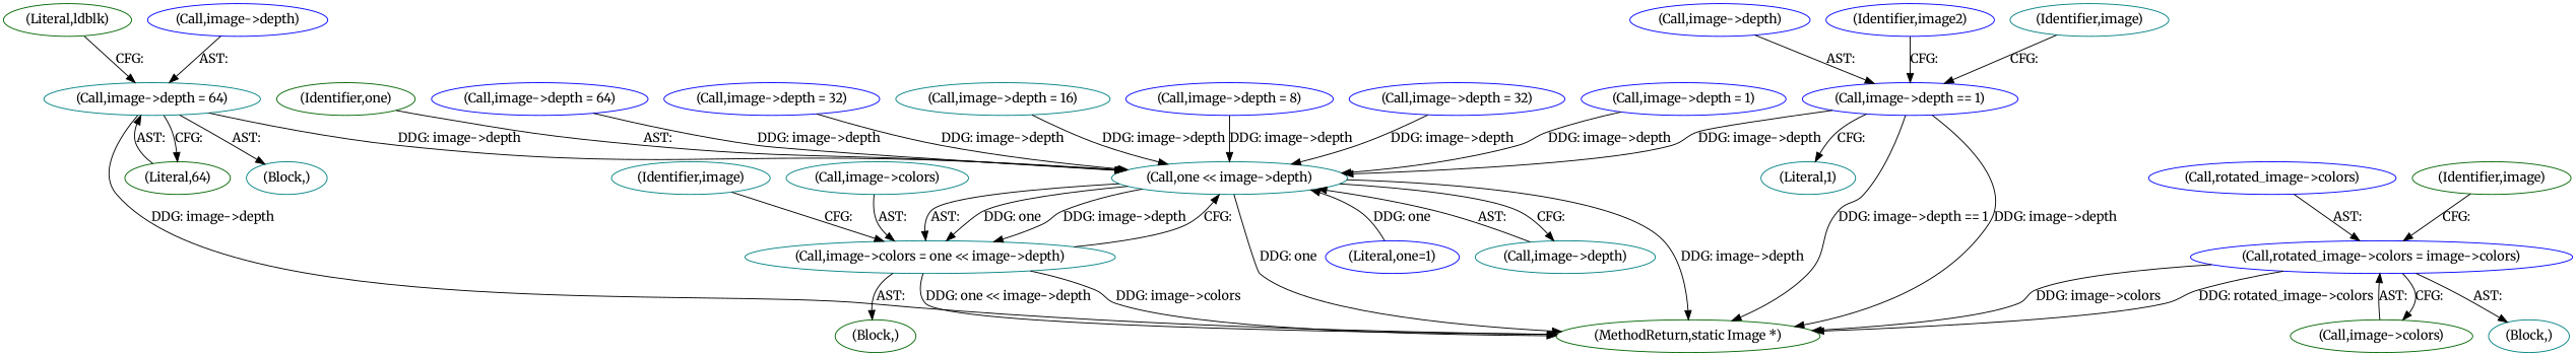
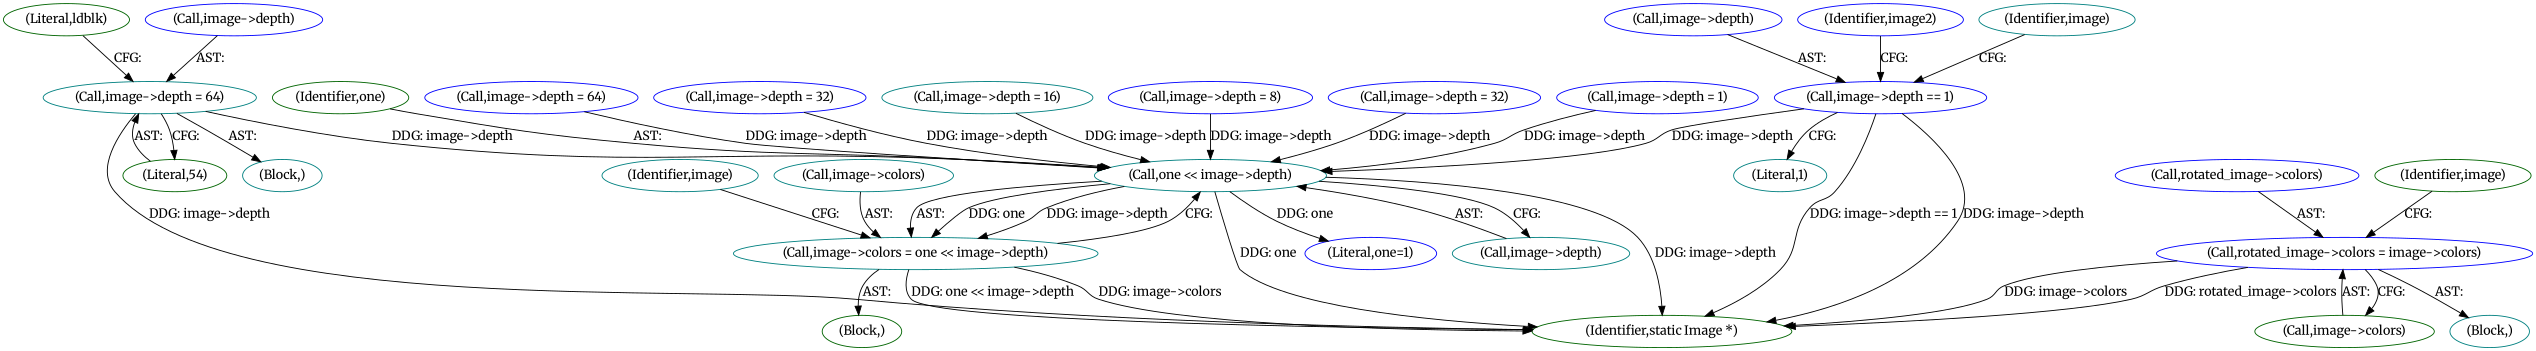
  digraph {
    fontname=Merriweather
    node [color=blue fontname=Merriweather]
    edge [fontname=Merriweather]
    n1 [color=teal label="(Call,image->depth = 64)"]
    n2 [color=teal label="(Call,one << image->depth)"]
    n3 [color=teal label="(Block,)"]
-   n4 [color=darkgreen label="(Literal,64)"]
-   n5 [color=darkgreen label="(MethodReturn,static Image *)"]
+   n4 [color=darkgreen label="(Literal,54)"]
+   n5 [color=darkgreen label="(Identifier,static Image *)"]
    n6 [color=teal label="(Call,image->colors = one << image->depth)"]
    n7 [color=teal label="(Call,image->depth)"]
    n8 [color=darkgreen label="(Block,)"]
    n9 [label="(Call,image->depth == 1)"]
    n10 [color=teal label="(Literal,1)"]
    n11 [label="(Call,rotated_image->colors = image->colors)"]
    n12 [color=darkgreen label="(Call,image->colors)"]
    n13 [color=teal label="(Block,)"]
    n14 [color=teal label="(Identifier,image)"]
    n15 [color=teal label="(Call,image->depth = 16)"]
    n16 [label="(Call,image->depth = 8)"]
    n17 [label="(Call,image->depth = 32)"]
    n18 [color=darkgreen label="(Identifier,image)"]
    n19 [label="(Call,image->depth)"]
    n20 [label="(Call,rotated_image->colors)"]
    n21 [label="(Call,image->depth = 1)"]
    n22 [color=darkgreen label="(Identifier,one)"]
    n23 [label="(Call,image->depth = 64)"]
    n24 [label="(Call,image->depth = 32)"]
    n25 [label="(Call,image->depth)"]
    n26 [label="(Identifier,image2)"]
    n27 [color=darkgreen label="(Literal,ldblk)"]
    n28 [color=teal label="(Identifier,image)"]
    n29 [label="(Literal,one=1)"]
    n30 [color=teal label="(Call,image->colors)"]
    n1 -> n2 [label="DDG: image->depth"]
    n1 -> n3 [label="AST: "]
    n1 -> n4 [label="CFG: "]
    n1 -> n5 [label="DDG: image->depth"]
    n2 -> n5 [label="DDG: one"]
    n2 -> n5 [label="DDG: image->depth"]
    n2 -> n6 [label="AST: "]
    n2 -> n6 [label="DDG: one"]
    n2 -> n6 [label="DDG: image->depth"]
    n2 -> n7 [label="CFG: "]
    n4 -> n1 [label="AST: "]
    n6 -> n2 [label="CFG: "]
    n6 -> n5 [label="DDG: image->colors"]
    n6 -> n5 [label="DDG: one << image->depth"]
    n6 -> n8 [label="AST: "]
    n7 -> n2 [label="AST: "]
    n9 -> n2 [label="DDG: image->depth"]
    n9 -> n5 [label="DDG: image->depth == 1"]
    n9 -> n5 [label="DDG: image->depth"]
    n9 -> n10 [label="CFG: "]
    n11 -> n5 [label="DDG: rotated_image->colors"]
    n11 -> n5 [label="DDG: image->colors"]
    n11 -> n12 [label="CFG: "]
    n11 -> n13 [label="AST: "]
    n12 -> n11 [label="AST: "]
    n14 -> n9 [label="CFG: "]
    n15 -> n2 [label="DDG: image->depth"]
    n16 -> n2 [label="DDG: image->depth"]
    n17 -> n2 [label="DDG: image->depth"]
    n18 -> n11 [label="CFG: "]
    n19 -> n1 [label="AST: "]
    n20 -> n11 [label="AST: "]
    n21 -> n2 [label="DDG: image->depth"]
    n22 -> n2 [label="AST: "]
    n23 -> n2 [label="DDG: image->depth"]
    n24 -> n2 [label="DDG: image->depth"]
    n25 -> n9 [label="AST: "]
    n26 -> n9 [label="CFG: "]
    n27 -> n1 [label="CFG: "]
    n28 -> n6 [label="CFG: "]
-   n29 -> n2 [label="DDG: one"]
+   n2 -> n29 [label="DDG: one"]
    n30 -> n6 [label="AST: "]
  }
